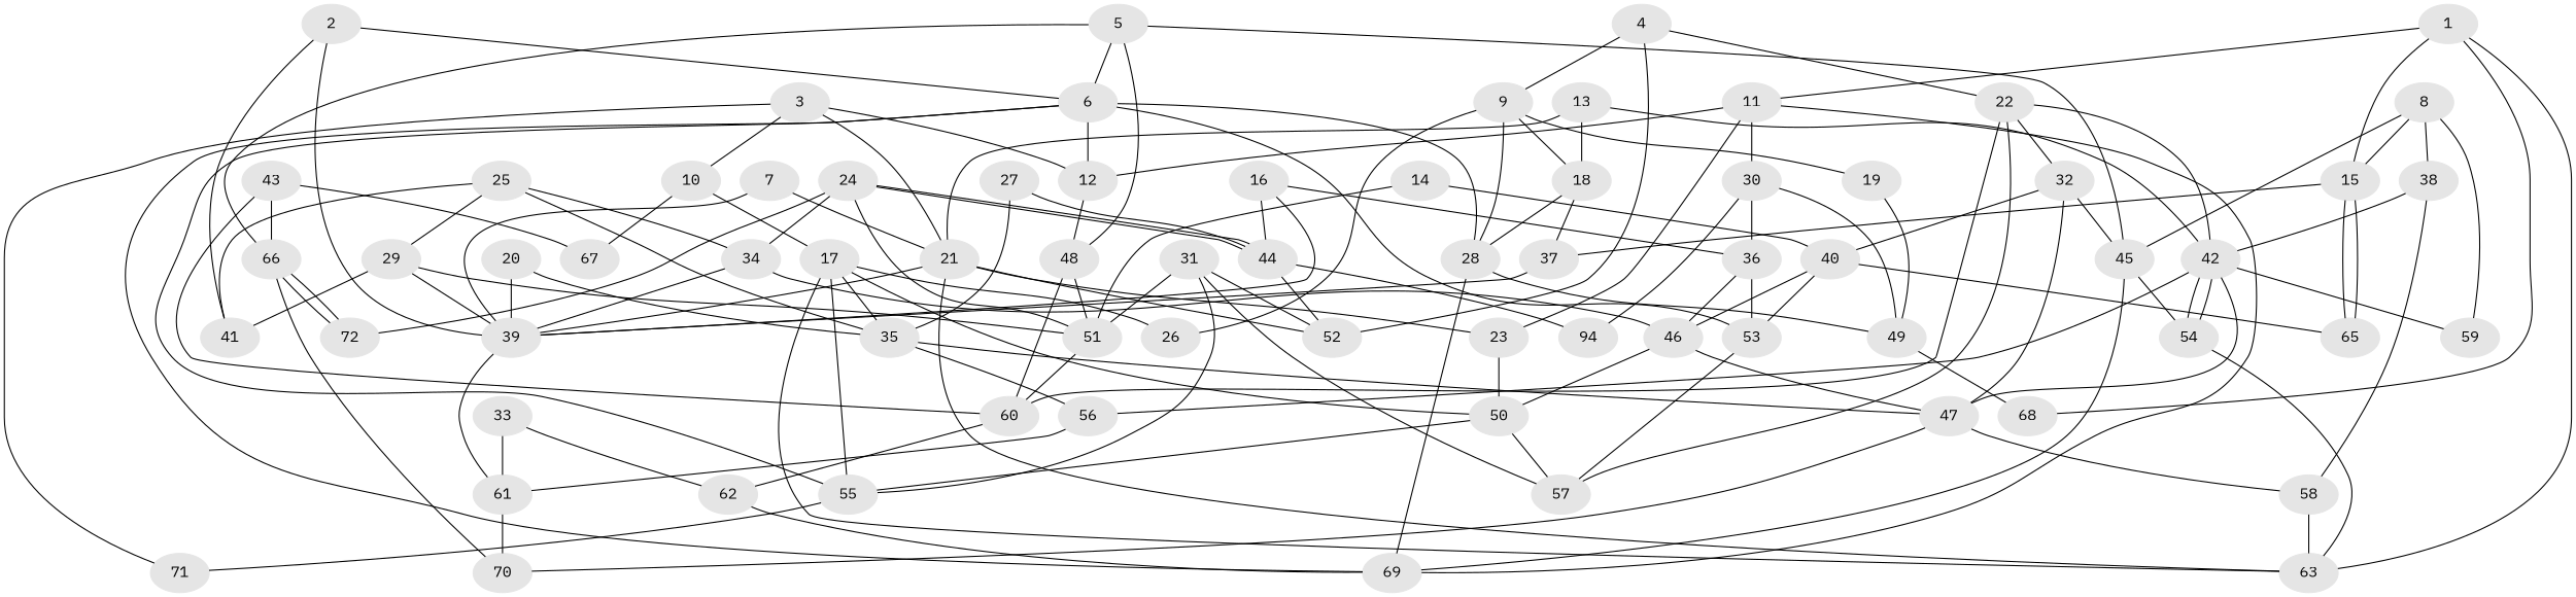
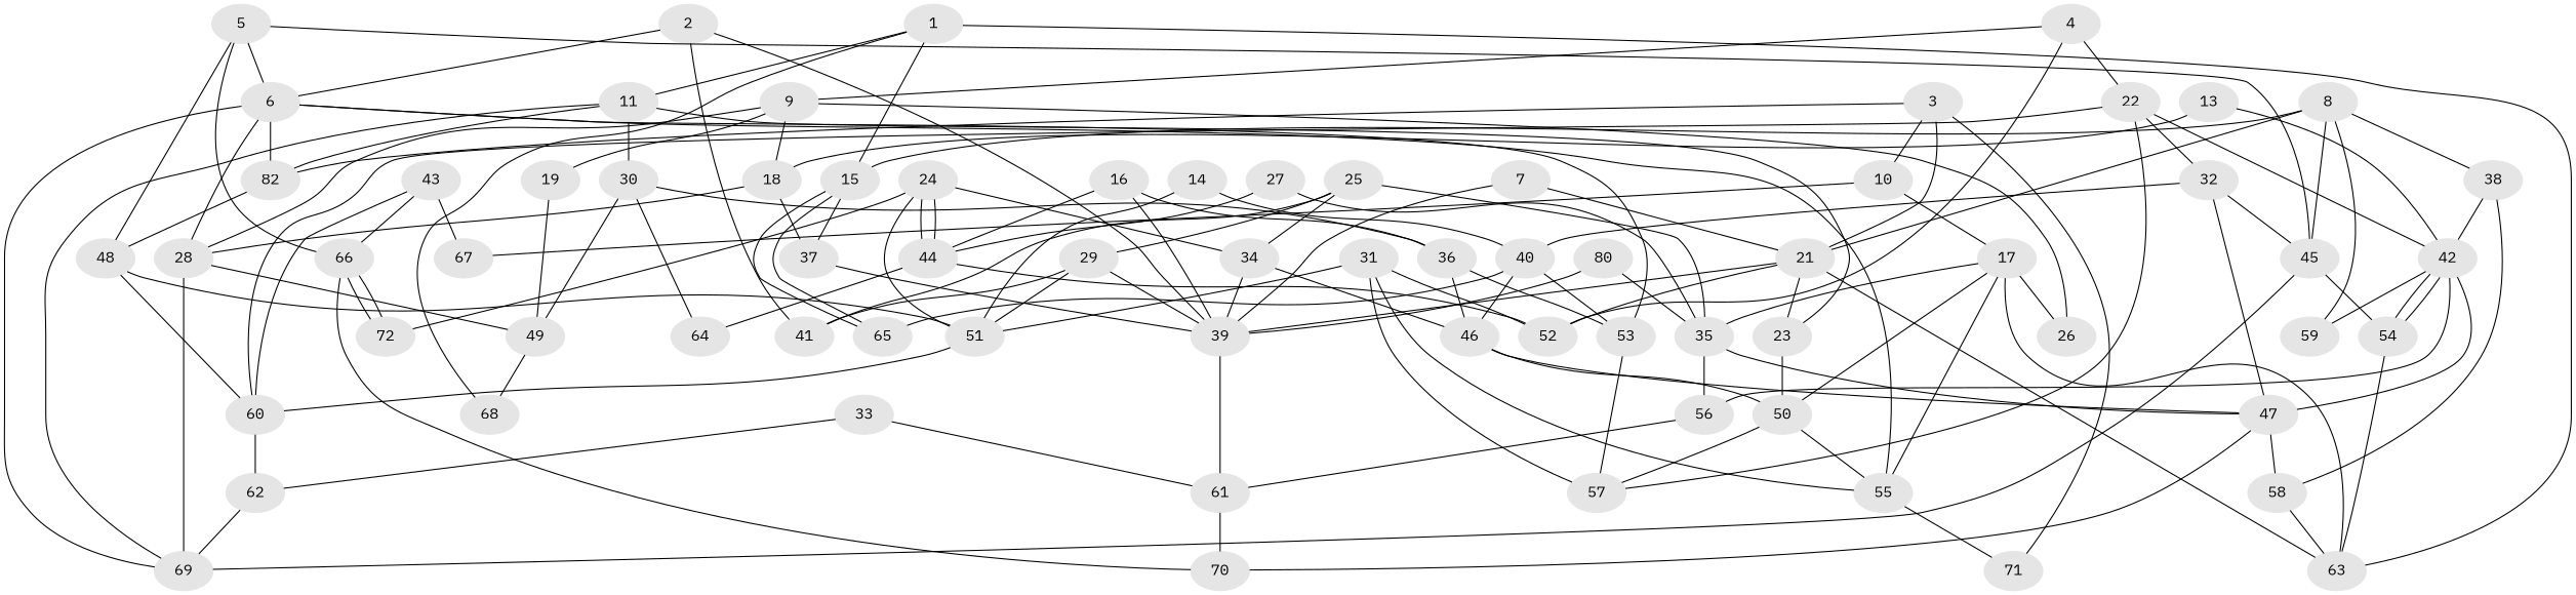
  graph {
    fontname="IBM Plex Mono"
    node [color=gray90 fontname="IBM Plex Mono" style=filled]
    edge [fontname="IBM Plex Mono"]
    1
    11
    15
    63
    68
-   12
+   12 [label=82]
    69
    23
    30
    37
    65
    2
    6
    39
    41
    28
    53
    55
    61
    3
    10
    21
    71
    17
    67
    48
    52
    4
    9
    22
    18
    19
    26
    42
    32
    57
    60
    5
    45
    66
    54
    51
    72
    70
    49
    7
    8
    38
    59
    58
    35
    50
    36
-   64 [label=94]
+   64
    13
    47
    56
    14
    40
    46
    16
    44
-   20
+   20 [label=80]
    62
    24
    34
    25
    29
    27
    31
    33
    43
    1 -- 11
    1 -- 15
    1 -- 63
    1 -- 68
    11 -- 12
    11 -- 69
    11 -- 23
    11 -- 30
    15 -- 37
    15 -- 65
    15 -- 65
    12 -- 48
    23 -- 50
    30 -- 49
    30 -- 36
    30 -- 64
    37 -- 39
    2 -- 6
    2 -- 39
    2 -- 41
    6 -- 12
    6 -- 69
    6 -- 28
    6 -- 53
    6 -- 55
    39 -- 61
    28 -- 69
    28 -- 49
    53 -- 57
    55 -- 71
    61 -- 70
    3 -- 12
    3 -- 10
    3 -- 21
    3 -- 71
    10 -- 17
    10 -- 67
    21 -- 63
    21 -- 23
    21 -- 39
    21 -- 52
    17 -- 63
    17 -- 55
    17 -- 26
    17 -- 35
    17 -- 50
    48 -- 60
    48 -- 51
    4 -- 52
    4 -- 9
    4 -- 22
    9 -- 28
    9 -- 18
    9 -- 19
    9 -- 26
    22 -- 42
    22 -- 32
    22 -- 57
    22 -- 60
    18 -- 37
    18 -- 28
    19 -- 49
    42 -- 54
    42 -- 54
    42 -- 59
    42 -- 47
    42 -- 56
    32 -- 45
    32 -- 47
    32 -- 40
    60 -- 62
    5 -- 6
    5 -- 48
    5 -- 45
    5 -- 66
    45 -- 69
    45 -- 54
    66 -- 72
    66 -- 72
    66 -- 70
    54 -- 63
    51 -- 60
    49 -- 68
    7 -- 39
    7 -- 21
    8 -- 15
-   13 -- 21
+   8 -- 21
    8 -- 45
    8 -- 38
    8 -- 59
    38 -- 42
    38 -- 58
    58 -- 63
    35 -- 47
    35 -- 56
    50 -- 55
    50 -- 57
    36 -- 53
    36 -- 46
    13 -- 18
    13 -- 42
    47 -- 70
    47 -- 58
    56 -- 61
    14 -- 51
    14 -- 40
    40 -- 65
    40 -- 53
    40 -- 46
    46 -- 50
    46 -- 47
    16 -- 39
    16 -- 36
    16 -- 44
    44 -- 52
    44 -- 64
    20 -- 39
    20 -- 35
    62 -- 69
    24 -- 51
    24 -- 72
    24 -- 44
    24 -- 44
    24 -- 34
    34 -- 39
    34 -- 46
    25 -- 41
    25 -- 35
    25 -- 34
    25 -- 29
    29 -- 39
    29 -- 41
    29 -- 51
    27 -- 35
    27 -- 44
    31 -- 55
    31 -- 52
    31 -- 57
    31 -- 51
    33 -- 61
    33 -- 62
    43 -- 67
    43 -- 60
    43 -- 66
  }
